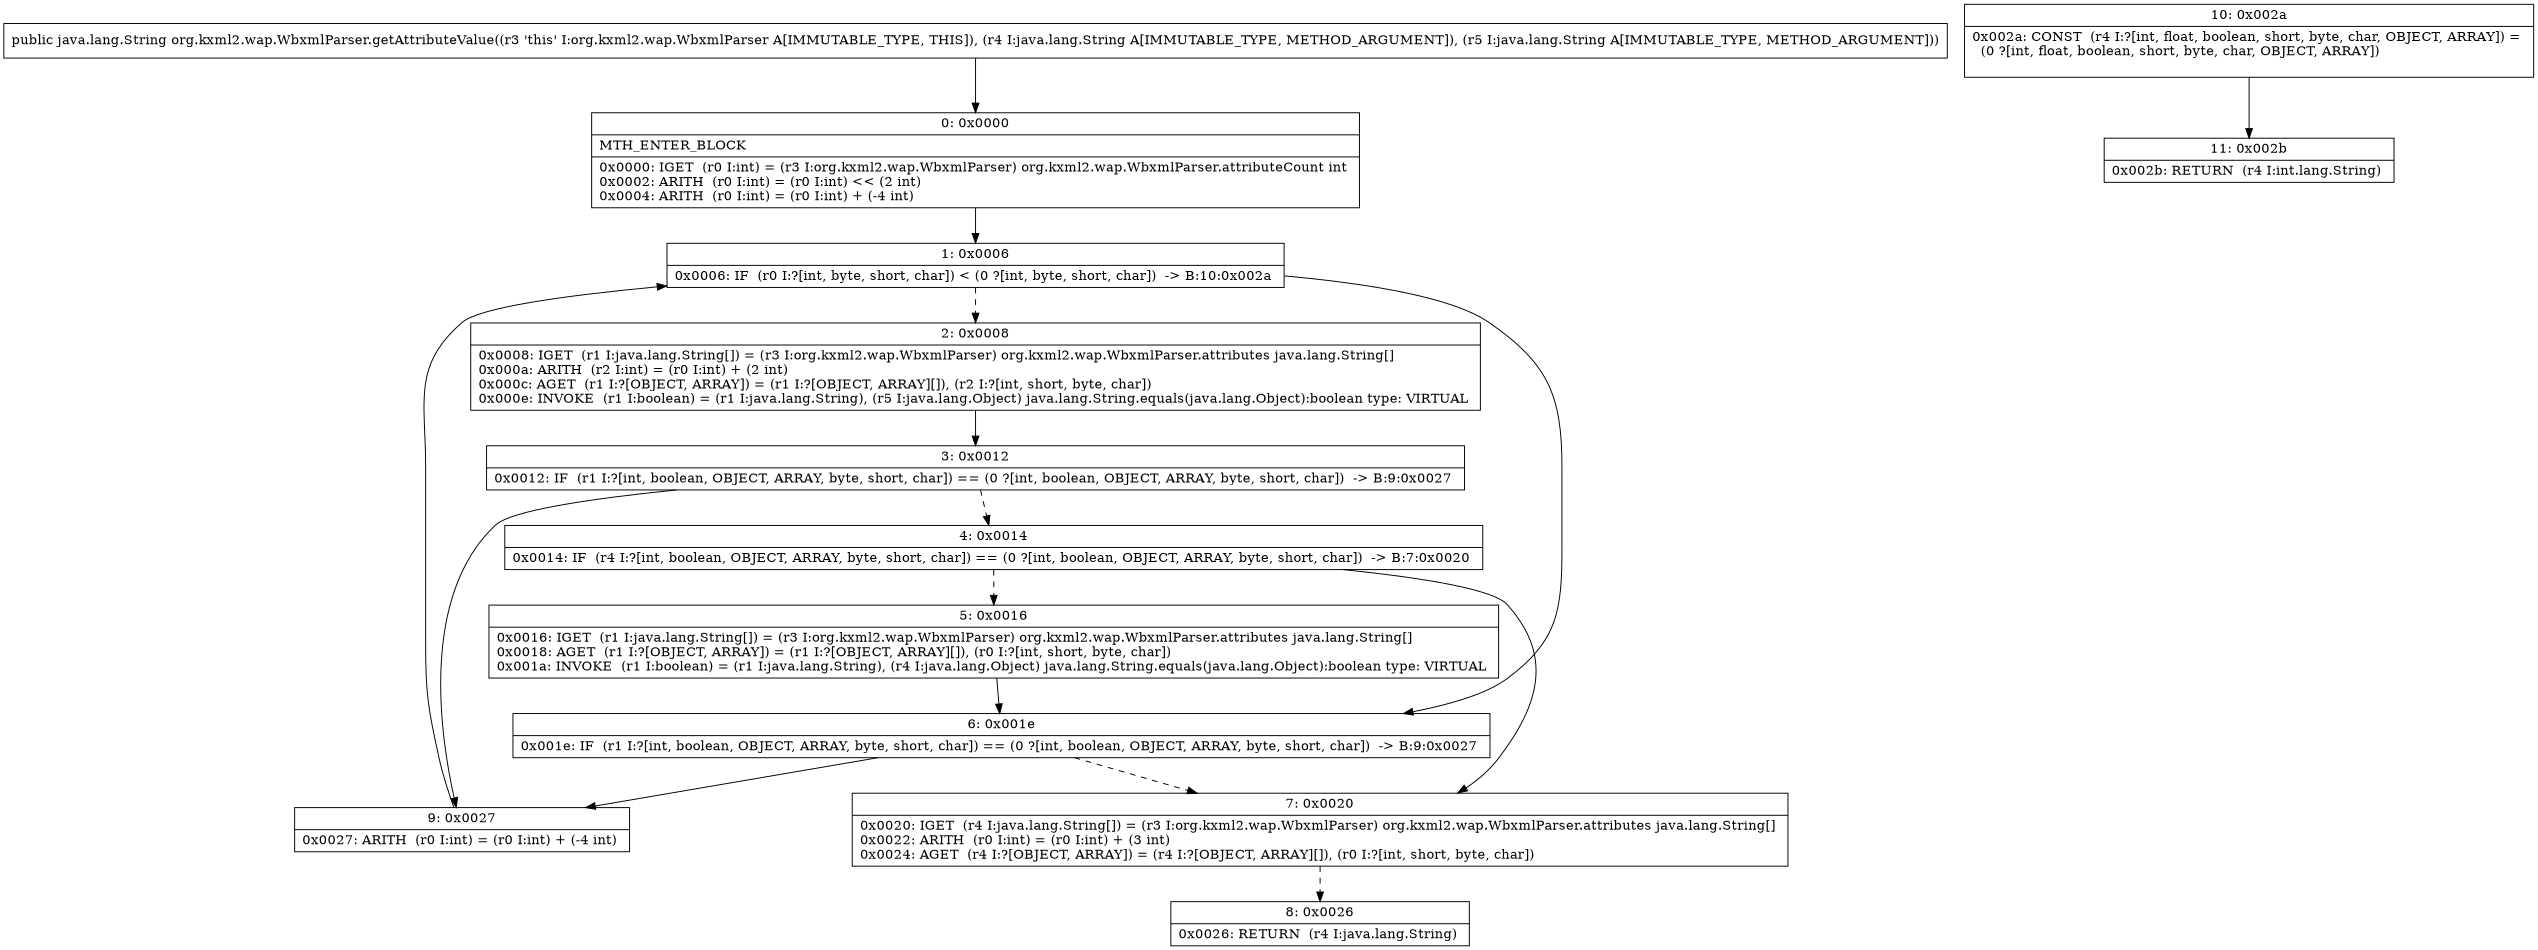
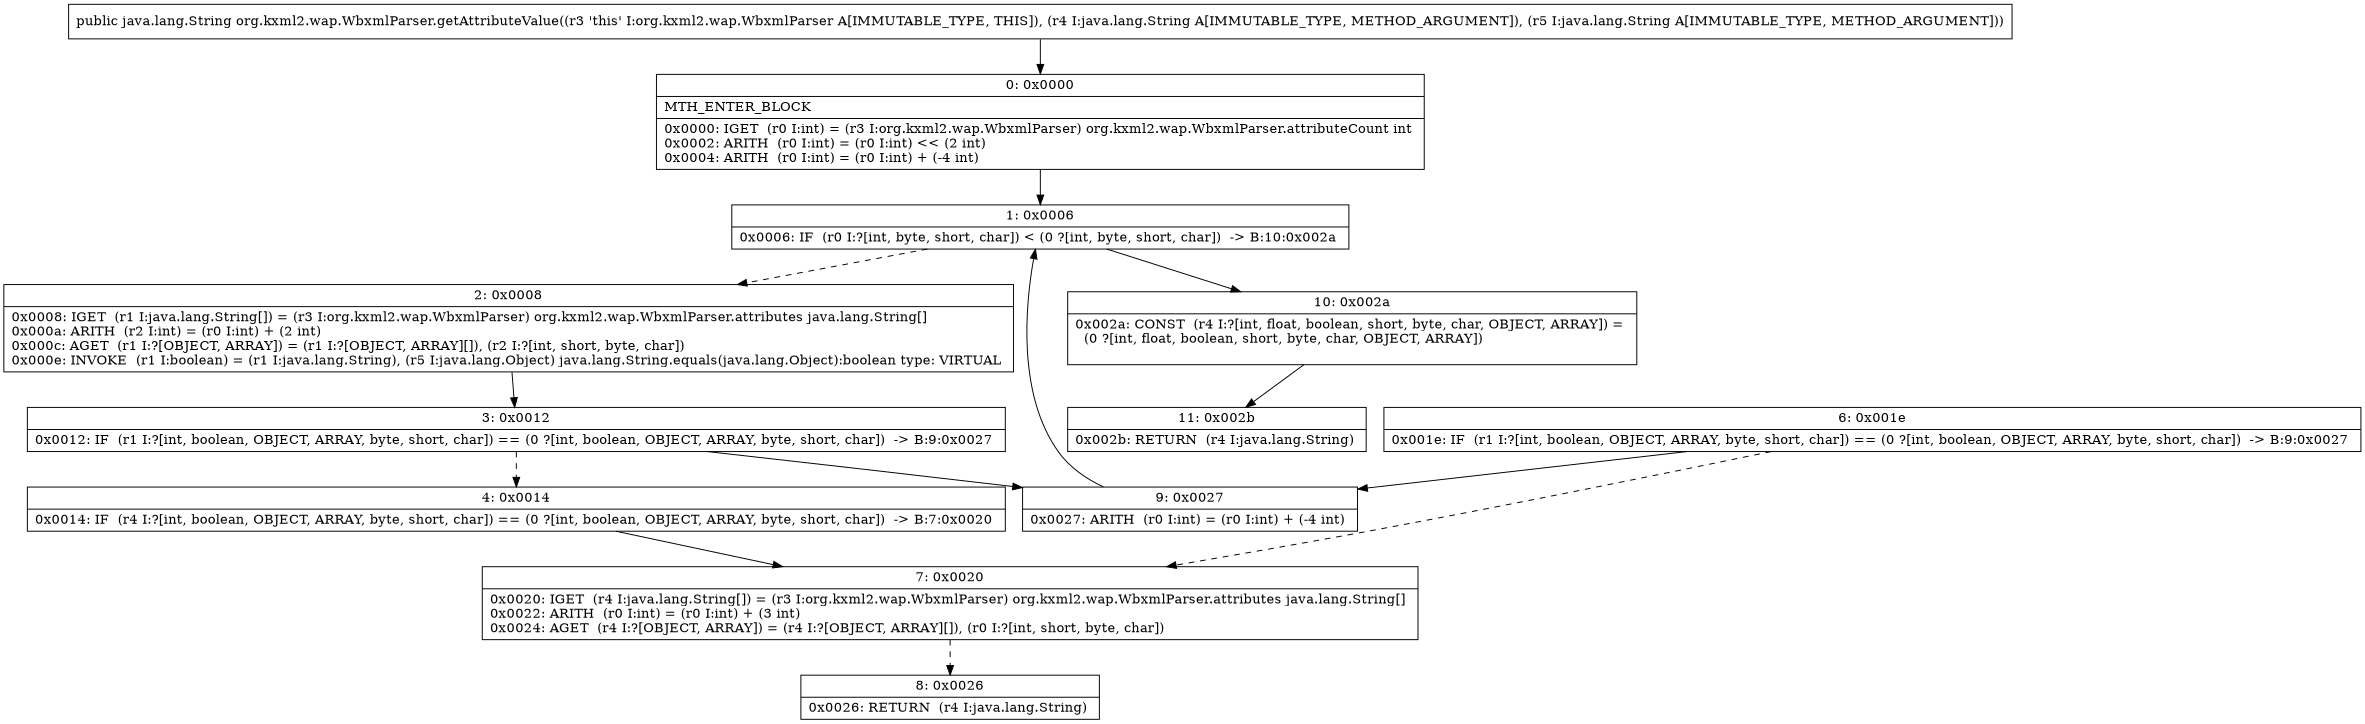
  digraph {
    node [shape=record]
    n1 [label="{0\:\ 0x0000|MTH_ENTER_BLOCK\l|0x0000: IGET  (r0 I:int) = (r3 I:org.kxml2.wap.WbxmlParser) org.kxml2.wap.WbxmlParser.attributeCount int \l0x0002: ARITH  (r0 I:int) = (r0 I:int) \<\< (2 int) \l0x0004: ARITH  (r0 I:int) = (r0 I:int) + (\-4 int) \l}"]
    n2 [label="{1\:\ 0x0006|0x0006: IF  (r0 I:?[int, byte, short, char]) \< (0 ?[int, byte, short, char])  \-\> B:10:0x002a \l}"]
    n3 [label="{2\:\ 0x0008|0x0008: IGET  (r1 I:java.lang.String[]) = (r3 I:org.kxml2.wap.WbxmlParser) org.kxml2.wap.WbxmlParser.attributes java.lang.String[] \l0x000a: ARITH  (r2 I:int) = (r0 I:int) + (2 int) \l0x000c: AGET  (r1 I:?[OBJECT, ARRAY]) = (r1 I:?[OBJECT, ARRAY][]), (r2 I:?[int, short, byte, char]) \l0x000e: INVOKE  (r1 I:boolean) = (r1 I:java.lang.String), (r5 I:java.lang.Object) java.lang.String.equals(java.lang.Object):boolean type: VIRTUAL \l}"]
    n4 [label="{10\:\ 0x002a|0x002a: CONST  (r4 I:?[int, float, boolean, short, byte, char, OBJECT, ARRAY]) = \l  (0 ?[int, float, boolean, short, byte, char, OBJECT, ARRAY])\l \l}"]
    n5 [label="{3\:\ 0x0012|0x0012: IF  (r1 I:?[int, boolean, OBJECT, ARRAY, byte, short, char]) == (0 ?[int, boolean, OBJECT, ARRAY, byte, short, char])  \-\> B:9:0x0027 \l}"]
-   n6 [label="{11\:\ 0x002b|0x002b: RETURN  (r4 I:int.lang.String) \l}"]
+   n6 [label="{11\:\ 0x002b|0x002b: RETURN  (r4 I:java.lang.String) \l}"]
    n7 [label="{4\:\ 0x0014|0x0014: IF  (r4 I:?[int, boolean, OBJECT, ARRAY, byte, short, char]) == (0 ?[int, boolean, OBJECT, ARRAY, byte, short, char])  \-\> B:7:0x0020 \l}"]
    n8 [label="{9\:\ 0x0027|0x0027: ARITH  (r0 I:int) = (r0 I:int) + (\-4 int) \l}"]
-   n9 [label="{5\:\ 0x0016|0x0016: IGET  (r1 I:java.lang.String[]) = (r3 I:org.kxml2.wap.WbxmlParser) org.kxml2.wap.WbxmlParser.attributes java.lang.String[] \l0x0018: AGET  (r1 I:?[OBJECT, ARRAY]) = (r1 I:?[OBJECT, ARRAY][]), (r0 I:?[int, short, byte, char]) \l0x001a: INVOKE  (r1 I:boolean) = (r1 I:java.lang.String), (r4 I:java.lang.Object) java.lang.String.equals(java.lang.Object):boolean type: VIRTUAL \l}"]
    n10 [label="{7\:\ 0x0020|0x0020: IGET  (r4 I:java.lang.String[]) = (r3 I:org.kxml2.wap.WbxmlParser) org.kxml2.wap.WbxmlParser.attributes java.lang.String[] \l0x0022: ARITH  (r0 I:int) = (r0 I:int) + (3 int) \l0x0024: AGET  (r4 I:?[OBJECT, ARRAY]) = (r4 I:?[OBJECT, ARRAY][]), (r0 I:?[int, short, byte, char]) \l}"]
    n11 [label="{6\:\ 0x001e|0x001e: IF  (r1 I:?[int, boolean, OBJECT, ARRAY, byte, short, char]) == (0 ?[int, boolean, OBJECT, ARRAY, byte, short, char])  \-\> B:9:0x0027 \l}"]
    n12 [label="{8\:\ 0x0026|0x0026: RETURN  (r4 I:java.lang.String) \l}"]
    n13 [label="{public java.lang.String org.kxml2.wap.WbxmlParser.getAttributeValue((r3 'this' I:org.kxml2.wap.WbxmlParser A[IMMUTABLE_TYPE, THIS]), (r4 I:java.lang.String A[IMMUTABLE_TYPE, METHOD_ARGUMENT]), (r5 I:java.lang.String A[IMMUTABLE_TYPE, METHOD_ARGUMENT])) }"]
    n1 -> n2
    n2 -> n3 [style=dashed]
-   n2 -> n11
+   n2 -> n4
    n3 -> n5
    n4 -> n6
    n5 -> n7 [style=dashed]
    n5 -> n8
-   n7 -> n9 [style=dashed]
    n7 -> n10
    n8 -> n2
-   n9 -> n11
    n10 -> n12 [style=dashed]
    n11 -> n8
    n11 -> n10 [style=dashed]
    n13 -> n1
  }
